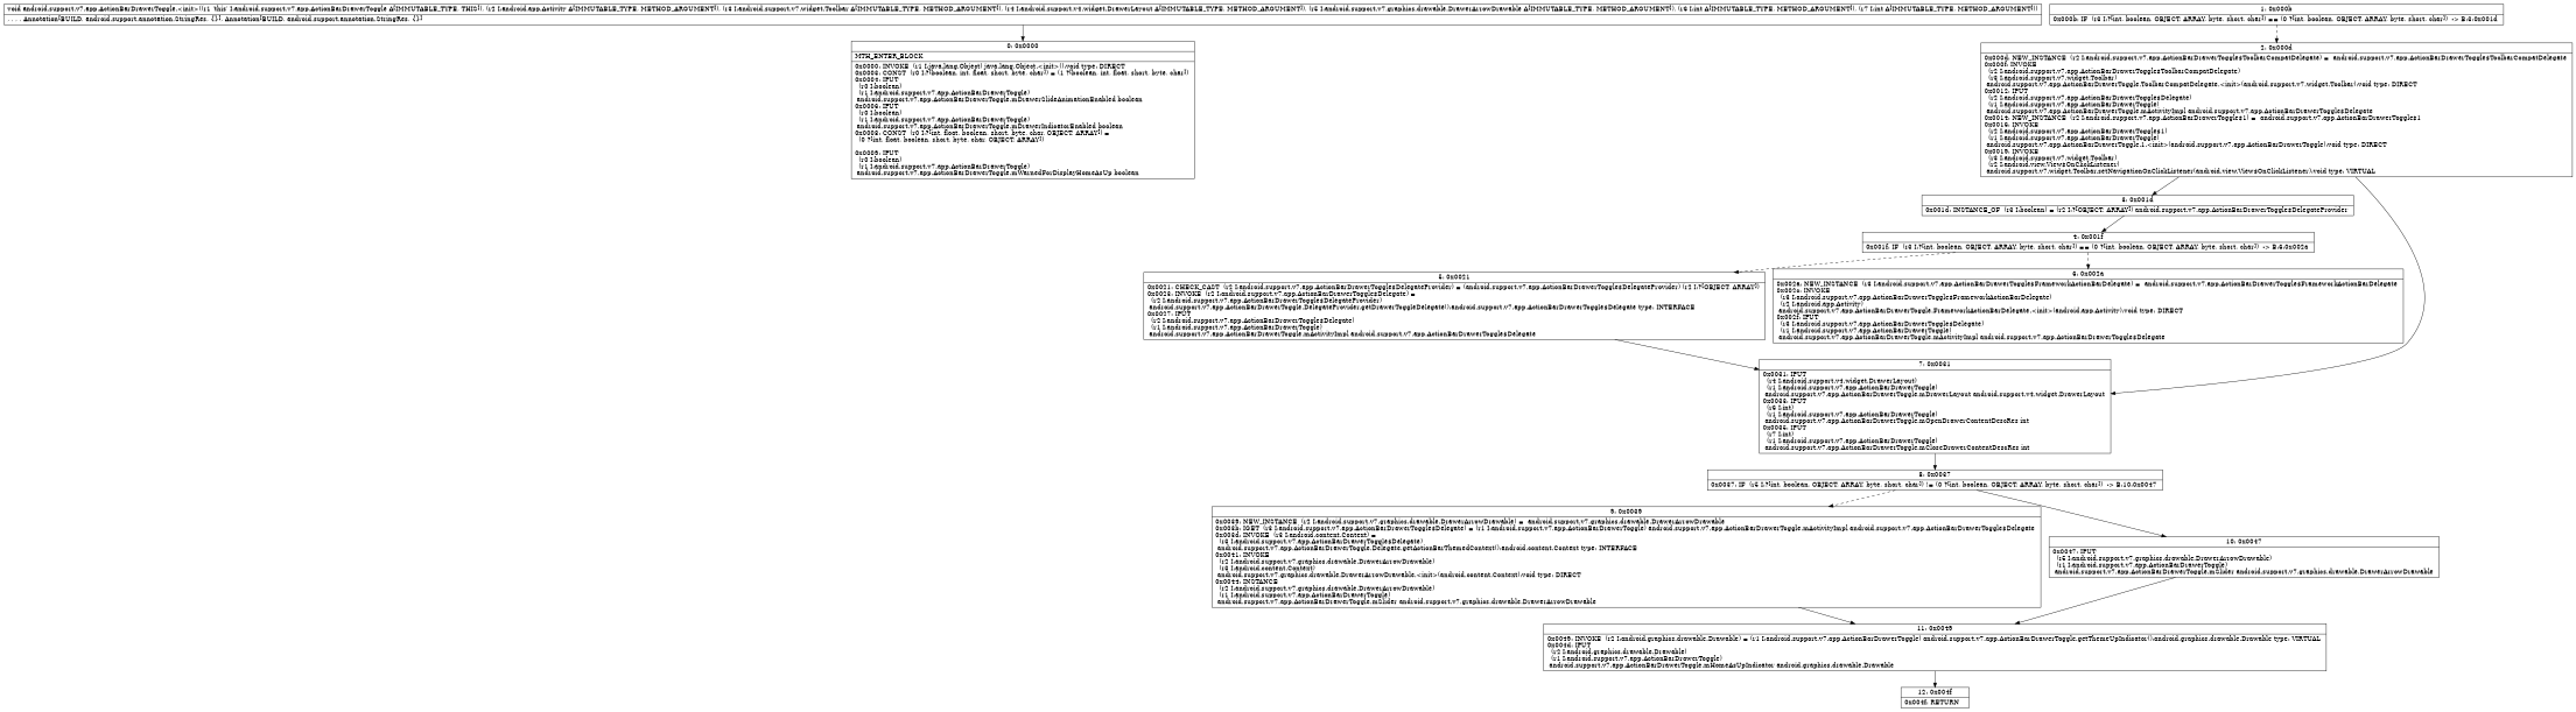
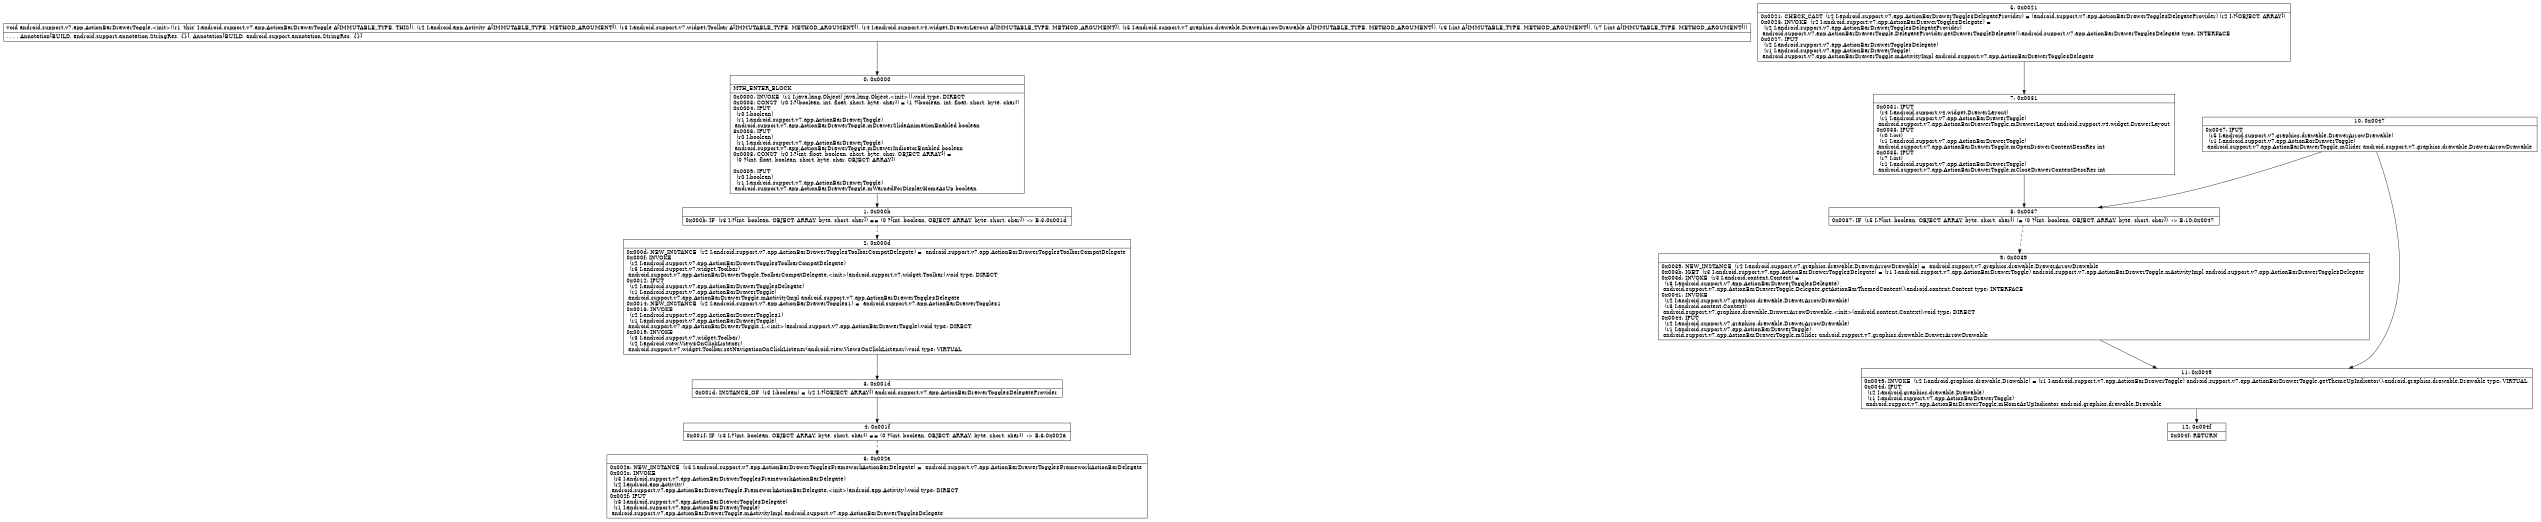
  digraph {
    node [shape=record]
-   n1 [label="{0\:\ 0x0000|MTH_ENTER_BLOCK\l|0x0000: INVOKE  (r1 I:java.lang.Object) java.lang.Object.\<init\>():void type: DIRECT \l0x0003: CONST  (r0 I:?[boolean, int, float, short, byte, char]) = (1 ?[boolean, int, float, short, byte, char]) \l0x0004: IPUT  \l  (r0 I:boolean)\l  (r1 I:android.support.v7.app.ActionBarDrawerToggle)\l android.support.v7.app.ActionBarDrawerToggle.mDrawerSlideAnimationEnabled boolean \l0x0006: IPUT  \l  (r0 I:boolean)\l  (r1 I:android.support.v7.app.ActionBarDrawerToggle)\l android.support.v7.app.ActionBarDrawerToggle.mDrawerIndicatorEnabled boolean \l0x0008: CONST  (r0 I:?[int, float, boolean, short, byte, char, OBJECT, ARRAY]) = \l  (0 ?[int, float, boolean, short, byte, char, OBJECT, ARRAY])\l \l0x0009: IPUT  \l  (r0 I:boolean)\l  (r1 I:android.support.v7.app.ActionBarDrawerToggle)\l android.support.v7.app.ActionBarDrawerToggle.mWarnedForDisplayHomeAsUp boolean \l}"]
+   n1 [label="{0\:\ 0x0000|MTH_ENTER_BLOCK\l|0x0000: INVOKE  (r1 I:java.lang.Object) java.lang.Object.\<init\>():void type: DIRECT \l0x0003: CONST  (r0 I:?[boolean, int, float, short, byte, char]) = (1 ?[boolean, int, float, short, byte, char]) \l0x0004: IPUT  \l  (r0 I:boolean)\l  (r1 I:android.support.v7.app.ActionBarDrawerToggle)\l android.support.v7.app.ActionBarDrawerToggle.mDrawerSlideAnimationEnabled boolean \l8x0006: IPUT  \l  (r0 I:boolean)\l  (r1 I:android.support.v7.app.ActionBarDrawerToggle)\l android.support.v7.app.ActionBarDrawerToggle.mDrawerIndicatorEnabled boolean \l0x0008: CONST  (r0 I:?[int, float, boolean, short, byte, char, OBJECT, ARRAY]) = \l  (0 ?[int, float, boolean, short, byte, char, OBJECT, ARRAY])\l \l0x0009: IPUT  \l  (r0 I:boolean)\l  (r1 I:android.support.v7.app.ActionBarDrawerToggle)\l android.support.v7.app.ActionBarDrawerToggle.mWarnedForDisplayHomeAsUp boolean \l}"]
    n2 [label="{1\:\ 0x000b|0x000b: IF  (r3 I:?[int, boolean, OBJECT, ARRAY, byte, short, char]) == (0 ?[int, boolean, OBJECT, ARRAY, byte, short, char])  \-\> B:3:0x001d \l}"]
    n3 [label="{2\:\ 0x000d|0x000d: NEW_INSTANCE  (r2 I:android.support.v7.app.ActionBarDrawerToggle$ToolbarCompatDelegate) =  android.support.v7.app.ActionBarDrawerToggle$ToolbarCompatDelegate \l0x000f: INVOKE  \l  (r2 I:android.support.v7.app.ActionBarDrawerToggle$ToolbarCompatDelegate)\l  (r3 I:android.support.v7.widget.Toolbar)\l android.support.v7.app.ActionBarDrawerToggle.ToolbarCompatDelegate.\<init\>(android.support.v7.widget.Toolbar):void type: DIRECT \l0x0012: IPUT  \l  (r2 I:android.support.v7.app.ActionBarDrawerToggle$Delegate)\l  (r1 I:android.support.v7.app.ActionBarDrawerToggle)\l android.support.v7.app.ActionBarDrawerToggle.mActivityImpl android.support.v7.app.ActionBarDrawerToggle$Delegate \l0x0014: NEW_INSTANCE  (r2 I:android.support.v7.app.ActionBarDrawerToggle$1) =  android.support.v7.app.ActionBarDrawerToggle$1 \l0x0016: INVOKE  \l  (r2 I:android.support.v7.app.ActionBarDrawerToggle$1)\l  (r1 I:android.support.v7.app.ActionBarDrawerToggle)\l android.support.v7.app.ActionBarDrawerToggle.1.\<init\>(android.support.v7.app.ActionBarDrawerToggle):void type: DIRECT \l0x0019: INVOKE  \l  (r3 I:android.support.v7.widget.Toolbar)\l  (r2 I:android.view.View$OnClickListener)\l android.support.v7.widget.Toolbar.setNavigationOnClickListener(android.view.View$OnClickListener):void type: VIRTUAL \l}"]
    n4 [label="{3\:\ 0x001d|0x001d: INSTANCE_OF  (r3 I:boolean) = (r2 I:?[OBJECT, ARRAY]) android.support.v7.app.ActionBarDrawerToggle$DelegateProvider \l}"]
-   n5 [label="{7\:\ 0x0031|0x0031: IPUT  \l  (r4 I:android.support.v4.widget.DrawerLayout)\l  (r1 I:android.support.v7.app.ActionBarDrawerToggle)\l android.support.v7.app.ActionBarDrawerToggle.mDrawerLayout android.support.v4.widget.DrawerLayout \l0x0033: IPUT  \l  (r6 I:int)\l  (r1 I:android.support.v7.app.ActionBarDrawerToggle)\l android.support.v7.app.ActionBarDrawerToggle.mOpenDrawerContentDescRes int \l0x0035: IPUT  \l  (r7 I:int)\l  (r1 I:android.support.v7.app.ActionBarDrawerToggle)\l android.support.v7.app.ActionBarDrawerToggle.mCloseDrawerContentDescRes int \l}"]
+   n5 [label="{7\:\ 0x0031|0x0031: IPUT  \l  (r4 I:android.support.v4.widget.DrawerLayout)\l  (r1 I:android.support.v7.app.ActionBarDrawerToggle)\l android.support.v7.app.ActionBarDrawerToggle.mDrawerLayout android.support.v4.widget.DrawerLayout \l0x0033: IPUT  \l  (r0 I:int)\l  (r1 I:android.support.v7.app.ActionBarDrawerToggle)\l android.support.v7.app.ActionBarDrawerToggle.mOpenDrawerContentDescRes int \l0x0035: IPUT  \l  (r7 I:int)\l  (r1 I:android.support.v7.app.ActionBarDrawerToggle)\l android.support.v7.app.ActionBarDrawerToggle.mCloseDrawerContentDescRes int \l}"]
    n6 [label="{4\:\ 0x001f|0x001f: IF  (r3 I:?[int, boolean, OBJECT, ARRAY, byte, short, char]) == (0 ?[int, boolean, OBJECT, ARRAY, byte, short, char])  \-\> B:6:0x002a \l}"]
    n7 [label="{8\:\ 0x0037|0x0037: IF  (r5 I:?[int, boolean, OBJECT, ARRAY, byte, short, char]) != (0 ?[int, boolean, OBJECT, ARRAY, byte, short, char])  \-\> B:10:0x0047 \l}"]
    n8 [label="{5\:\ 0x0021|0x0021: CHECK_CAST  (r2 I:android.support.v7.app.ActionBarDrawerToggle$DelegateProvider) = (android.support.v7.app.ActionBarDrawerToggle$DelegateProvider) (r2 I:?[OBJECT, ARRAY]) \l0x0023: INVOKE  (r2 I:android.support.v7.app.ActionBarDrawerToggle$Delegate) = \l  (r2 I:android.support.v7.app.ActionBarDrawerToggle$DelegateProvider)\l android.support.v7.app.ActionBarDrawerToggle.DelegateProvider.getDrawerToggleDelegate():android.support.v7.app.ActionBarDrawerToggle$Delegate type: INTERFACE \l0x0027: IPUT  \l  (r2 I:android.support.v7.app.ActionBarDrawerToggle$Delegate)\l  (r1 I:android.support.v7.app.ActionBarDrawerToggle)\l android.support.v7.app.ActionBarDrawerToggle.mActivityImpl android.support.v7.app.ActionBarDrawerToggle$Delegate \l}"]
    n9 [label="{6\:\ 0x002a|0x002a: NEW_INSTANCE  (r3 I:android.support.v7.app.ActionBarDrawerToggle$FrameworkActionBarDelegate) =  android.support.v7.app.ActionBarDrawerToggle$FrameworkActionBarDelegate \l0x002c: INVOKE  \l  (r3 I:android.support.v7.app.ActionBarDrawerToggle$FrameworkActionBarDelegate)\l  (r2 I:android.app.Activity)\l android.support.v7.app.ActionBarDrawerToggle.FrameworkActionBarDelegate.\<init\>(android.app.Activity):void type: DIRECT \l0x002f: IPUT  \l  (r3 I:android.support.v7.app.ActionBarDrawerToggle$Delegate)\l  (r1 I:android.support.v7.app.ActionBarDrawerToggle)\l android.support.v7.app.ActionBarDrawerToggle.mActivityImpl android.support.v7.app.ActionBarDrawerToggle$Delegate \l}"]
-   n10 [label="{9\:\ 0x0039|0x0039: NEW_INSTANCE  (r2 I:android.support.v7.graphics.drawable.DrawerArrowDrawable) =  android.support.v7.graphics.drawable.DrawerArrowDrawable \l0x003b: IGET  (r3 I:android.support.v7.app.ActionBarDrawerToggle$Delegate) = (r1 I:android.support.v7.app.ActionBarDrawerToggle) android.support.v7.app.ActionBarDrawerToggle.mActivityImpl android.support.v7.app.ActionBarDrawerToggle$Delegate \l0x003d: INVOKE  (r3 I:android.content.Context) = \l  (r3 I:android.support.v7.app.ActionBarDrawerToggle$Delegate)\l android.support.v7.app.ActionBarDrawerToggle.Delegate.getActionBarThemedContext():android.content.Context type: INTERFACE \l0x0041: INVOKE  \l  (r2 I:android.support.v7.graphics.drawable.DrawerArrowDrawable)\l  (r3 I:android.content.Context)\l android.support.v7.graphics.drawable.DrawerArrowDrawable.\<init\>(android.content.Context):void type: DIRECT \l0x0044: INSTANCE  \l  (r2 I:android.support.v7.graphics.drawable.DrawerArrowDrawable)\l  (r1 I:android.support.v7.app.ActionBarDrawerToggle)\l android.support.v7.app.ActionBarDrawerToggle.mSlider android.support.v7.graphics.drawable.DrawerArrowDrawable \l}"]
+   n10 [label="{9\:\ 0x0039|0x0039: NEW_INSTANCE  (r2 I:android.support.v7.graphics.drawable.DrawerArrowDrawable) =  android.support.v7.graphics.drawable.DrawerArrowDrawable \l0x003b: IGET  (r3 I:android.support.v7.app.ActionBarDrawerToggle$Delegate) = (r1 I:android.support.v7.app.ActionBarDrawerToggle) android.support.v7.app.ActionBarDrawerToggle.mActivityImpl android.support.v7.app.ActionBarDrawerToggle$Delegate \l0x003d: INVOKE  (r3 I:android.content.Context) = \l  (r3 I:android.support.v7.app.ActionBarDrawerToggle$Delegate)\l android.support.v7.app.ActionBarDrawerToggle.Delegate.getActionBarThemedContext():android.content.Context type: INTERFACE \l0x0041: INVOKE  \l  (r2 I:android.support.v7.graphics.drawable.DrawerArrowDrawable)\l  (r3 I:android.content.Context)\l android.support.v7.graphics.drawable.DrawerArrowDrawable.\<init\>(android.content.Context):void type: DIRECT \l0x0044: IPUT  \l  (r2 I:android.support.v7.graphics.drawable.DrawerArrowDrawable)\l  (r1 I:android.support.v7.app.ActionBarDrawerToggle)\l android.support.v7.app.ActionBarDrawerToggle.mSlider android.support.v7.graphics.drawable.DrawerArrowDrawable \l}"]
    n11 [label="{10\:\ 0x0047|0x0047: IPUT  \l  (r5 I:android.support.v7.graphics.drawable.DrawerArrowDrawable)\l  (r1 I:android.support.v7.app.ActionBarDrawerToggle)\l android.support.v7.app.ActionBarDrawerToggle.mSlider android.support.v7.graphics.drawable.DrawerArrowDrawable \l}"]
    n12 [label="{11\:\ 0x0049|0x0049: INVOKE  (r2 I:android.graphics.drawable.Drawable) = (r1 I:android.support.v7.app.ActionBarDrawerToggle) android.support.v7.app.ActionBarDrawerToggle.getThemeUpIndicator():android.graphics.drawable.Drawable type: VIRTUAL \l0x004d: IPUT  \l  (r2 I:android.graphics.drawable.Drawable)\l  (r1 I:android.support.v7.app.ActionBarDrawerToggle)\l android.support.v7.app.ActionBarDrawerToggle.mHomeAsUpIndicator android.graphics.drawable.Drawable \l}"]
    n13 [label="{12\:\ 0x004f|0x004f: RETURN   \l}"]
    n14 [label="{void android.support.v7.app.ActionBarDrawerToggle.\<init\>((r1 'this' I:android.support.v7.app.ActionBarDrawerToggle A[IMMUTABLE_TYPE, THIS]), (r2 I:android.app.Activity A[IMMUTABLE_TYPE, METHOD_ARGUMENT]), (r3 I:android.support.v7.widget.Toolbar A[IMMUTABLE_TYPE, METHOD_ARGUMENT]), (r4 I:android.support.v4.widget.DrawerLayout A[IMMUTABLE_TYPE, METHOD_ARGUMENT]), (r5 I:android.support.v7.graphics.drawable.DrawerArrowDrawable A[IMMUTABLE_TYPE, METHOD_ARGUMENT]), (r6 I:int A[IMMUTABLE_TYPE, METHOD_ARGUMENT]), (r7 I:int A[IMMUTABLE_TYPE, METHOD_ARGUMENT]))  | , , , , Annotation[BUILD, android.support.annotation.StringRes, \{\}], Annotation[BUILD, android.support.annotation.StringRes, \{\}]\l}"]
+   n1 -> n2
    n2 -> n3 [style=dashed]
    n3 -> n4
-   n3 -> n5
    n4 -> n6
    n5 -> n7
-   n6 -> n8 [style=dashed]
    n6 -> n9 [style=dashed]
    n7 -> n10 [style=dashed]
-   n7 -> n11
+   n11 -> n7
    n8 -> n5
    n10 -> n12
    n11 -> n12
    n12 -> n13
    n14 -> n1
  }
